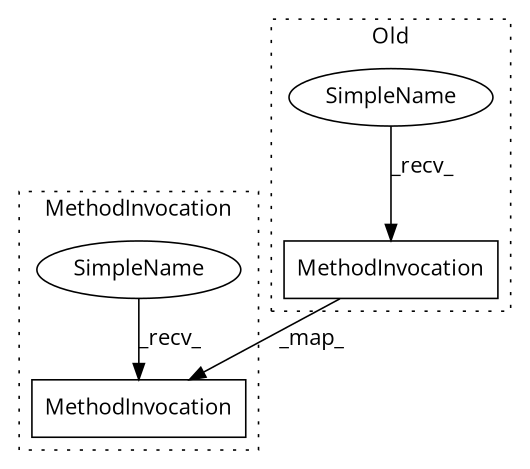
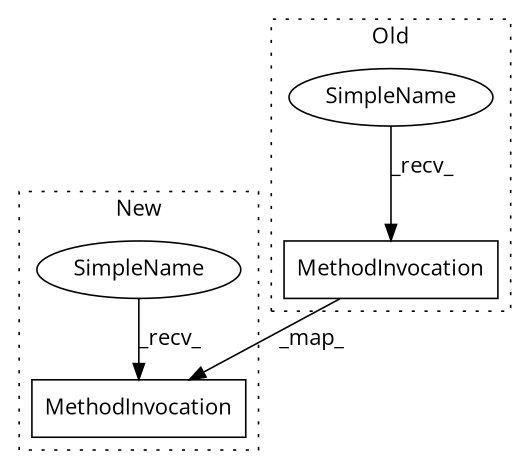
  digraph {
    fontname="Open Sans"
    node [a=32 l="12,1" shape=box fontname="Open Sans"]
    edge [fontname="Open Sans"]
    n1 [label=MethodInvocation s="8130,8151"]
    n2 [a=42 l=3 label=SimpleName s=8126 shape=ellipse]
    n3 [label=MethodInvocation s="8350,8371"]
    n4 [a=42 l=10 label=SimpleName s=8339 shape=ellipse]
    subgraph cluster_1 {
      label=Old
      style=dotted
      n1
      n2
    }
    subgraph cluster_2 {
-     label=MethodInvocation
+     label=New
      style=dotted
      n3
      n4
    }
    n1 -> n3 [label=_map_]
    n2 -> n1 [label=_recv_]
    n4 -> n3 [label=_recv_]
  }
